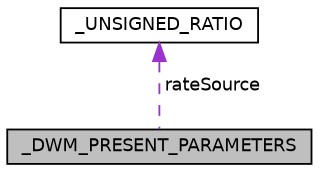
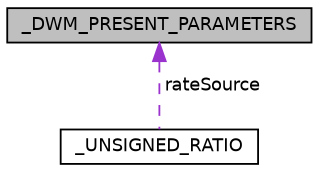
  digraph {
    node [color=black fontname=Helvetica fontsize=10 shape=record style=filled]
    n1 [fillcolor=grey75 fontcolor=black height=0.2 label=_DWM_PRESENT_PARAMETERS width=0.4]
    n2 [fillcolor=white height=0.2 label=_UNSIGNED_RATIO width=0.4]
-   n2 -> n1 [color=darkorchid3 dir=back fontname=Helvetica fontsize=10 label=" rateSource" labelfontname=Helvetica labelfontsize=10 style=dashed]
+   n1 -> n2 [color=darkorchid3 dir=back fontname=Helvetica fontsize=10 label=" rateSource" labelfontname=Helvetica labelfontsize=10 style=dashed]
  }
